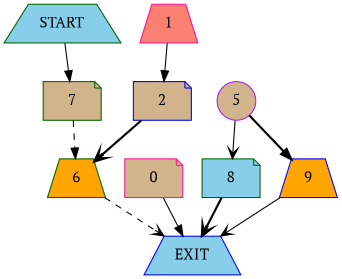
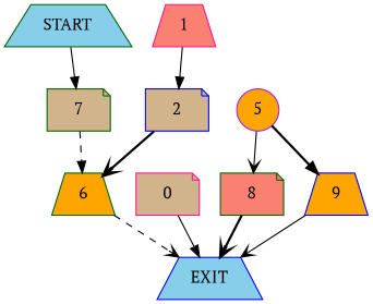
  digraph {
    fontname="PT Serif"
    node [color=darkgreen fillcolor=tan fontname="PT Serif" shape=trapezium style=filled]
    edge [arrowhead=normal fontname="PT Serif" style=solid]
    n1 [fillcolor=skyblue label=START]
    7 [shape=note]
    1 [color=deeppink fillcolor=salmon]
    2 [color=blue shape=note]
    6 [fillcolor=orange]
    n6 [color=blue fillcolor=skyblue label=EXIT]
    n7 [color=deeppink label=0 shape=note]
-   5 [color=purple shape=circle]
-   8 [fillcolor=skyblue shape=note]
+   5 [color=purple fillcolor=orange shape=circle]
+   8 [fillcolor=salmon shape=note]
    9 [color=blue fillcolor=orange]
    n1 -> 7
    7 -> 6 [style=dashed]
    1 -> 2
    2 -> 6 [arrowhead=vee style=bold]
    6 -> n6 [arrowhead=vee style=dashed]
    n7 -> n6
    5 -> 8 [arrowhead=vee]
    5 -> 9 [style=bold]
    8 -> n6 [arrowhead=vee style=bold]
    9 -> n6 [arrowhead=vee]
  }
